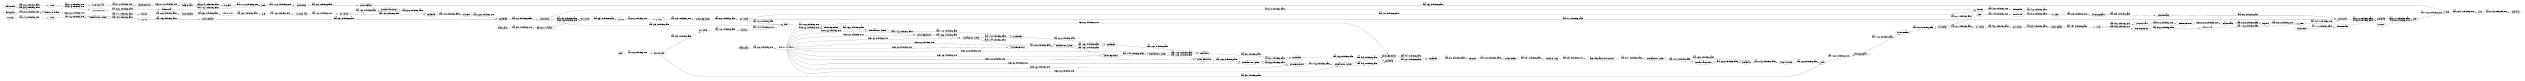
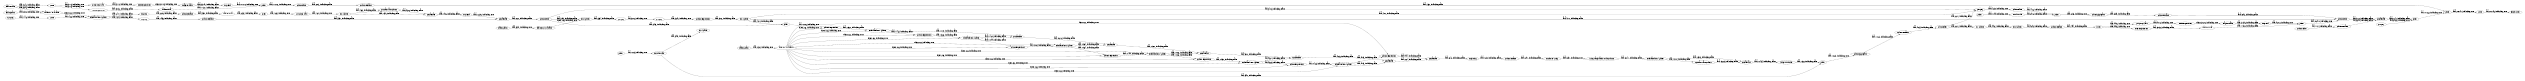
  digraph {
    rankdir=LR
    n1 [label="Column Filter"]
    n2 [label="Column Rename"]
    n3 [label=Concatenate]
    n4 [label="Table Row to Variable"]
    n5 [label="Row Splitter"]
    n6 [label=GroupBy]
    n7 [label="Column Filter"]
    n8 [label=Joiner]
    n9 [label="Column Aggregator"]
    n10 [label=Concatenate]
-   n11 [label=Response]
+   n11 [label=Unpivoting]
    n12 [label="Column Rename"]
    n13 [label=GroupBy]
    n14 [label=Joiner]
    n15 [label="Column Filter"]
    n16 [label="Column Rename"]
    n17 [label="Column Rename"]
    n18 [label="Column Filter"]
    n19 [label="Column Rename"]
    n20 [label="Math Formula"]
    n21 [label=Sorter]
    n22 [label="Group Loop Start"]
    n23 [label="Dose Response _R_"]
    n24 [label="Image To Table"]
    n25 [label="Number To String"]
-   n26 [label="Table Manipulation _Multi Column_"]
+   n26 [label="String Manipulation _Multi Column_"]
    n27 [label="Rule_based Row Splitter"]
    n28 [label="Table Row to Variable"]
    n29 [label="Rule_based Row Splitter"]
    n30 [label=Ungroup]
    n31 [label=Ungroup]
    n32 [label="Group Loop Start"]
    n33 [label="Dose Response _R_"]
    n34 [label="Image To Table"]
    n35 [label="Table Creator"]
    n36 [label="Loop End"]
    n37 [label="Group Loop Start"]
    n38 [label="Row Splitter"]
    n39 [label="Constant Value Column"]
    n40 [label=Concatenate]
    n41 [label=Joiner]
    n42 [label=Concatenate]
    n43 [label="String To Number"]
    n44 [label=Joiner]
-   n45 [label=Pivoting]
    n46 [label=Joiner]
    n47 [label="Column Expressions"]
    n48 [label="Loop End"]
    n49 [label="Math Formula"]
    n50 [label="Loop End"]
    n51 [label=Joiner]
    n52 [label="Column Rename"]
    n53 [label=Concatenate]
    n54 [label="Dose Response _R_"]
    n55 [label="Math Formula"]
    n56 [label=Concatenate]
    n57 [label=Concatenate]
    n58 [label=Concatenate]
    n59 [label=Sorter]
    n60 [label="Column Expressions"]
    n61 [label="Rule_based Row Splitter"]
    n62 [label="Column Expressions"]
    n63 [label=Joiner]
    n64 [label="Row Splitter"]
-   n65 [label="Excel Value"]
+   n65 [label="Excel Writer"]
    n66 [label="Column Expressions"]
    n67 [label=Concatenate]
    n68 [label=GroupBy]
    n69 [label=Sorter]
    n70 [label="Dose Response _R_"]
    n71 [label="Column Filter"]
    n72 [label="Rule_based Row Splitter"]
    n73 [label="Column Expressions"]
    n74 [label=Concatenate]
    n75 [label="Rule_based Row Splitter"]
    n76 [label="Rule_based Row Splitter"]
    n77 [label=Sorter]
    n78 [label=Joiner]
    n79 [label="Round Double"]
    n80 [label="Row Splitter"]
    n81 [label="Column Aggregator"]
    n82 [label="Constant Value Column"]
    n83 [label="Table Double"]
    n84 [label=Sorter]
    n85 [label="Column Rename"]
    n86 [label="Column Filter"]
    n87 [label="Row Splitter"]
    n88 [label="Column Expressions"]
    n89 [label="Rule_based Row Splitter"]
    n90 [label=GroupBy]
    n91 [label="Table Creator"]
    n92 [label="Column Expressions"]
    n93 [label="Row Splitter"]
    n94 [label="Table Row to Variable"]
    n95 [label="Rule_based Row Splitter"]
    n96 [label="Column Expressions"]
    n97 [label="Column Rename"]
    n98 [label="Round Double"]
    n99 [label="Table Creator"]
    n100 [label=Joiner]
    n101 [label=GroupBy]
    n1 -> n2 [label="data: 7127; is_blocking: False"]
    n2 -> n3 [label="data: 6390; is_blocking: False"]
    n3 -> n41 [label="data: 7147; is_blocking: False"]
    n4 -> n5 [label="object: 288; is_blocking: True"]
    n5 -> n6 [label="data: 6554; is_blocking: False"]
    n6 -> n68 [label="data: 5206; is_blocking: True"]
    n7 -> n8 [label="data: 4426; is_blocking: False"]
    n8 -> n9 [label="data: 8153; is_blocking: True"]
    n9 -> n17 [label="data: 6559; is_blocking: False"]
    n10 -> n11 [label="data: 8246; is_blocking: False"]
    n11 -> n12 [label="data: 7850; is_blocking: False"]
    n12 -> n25 [label="data: 6791; is_blocking: False"]
    n13 -> n7 [label="data: 4850; is_blocking: True"]
    n14 -> n15 [label="data: 112161; is_blocking: True"]
    n15 -> n16 [label="data: 8073; is_blocking: False"]
    n16 -> n63 [label="data: 7332; is_blocking: False"]
    n17 -> n18 [label="data: 5093; is_blocking: False"]
    n18 -> n3 [label="data: 3176; is_blocking: False"]
    n19 -> n20 [label="data: 5980; is_blocking: False"]
    n20 -> n21 [label="data: 8537; is_blocking: False"]
    n21 -> n37 [label="data: 7832; is_blocking: True"]
    n22 -> n23 [label="data: 5110; is_blocking: True"]
    n23 -> n24 [label="object: 32125; is_blocking: True"]
    n24 -> n36 [label="data: 33197; is_blocking: False"]
    n25 -> n26 [label="data: 3391; is_blocking: True"]
    n26 -> n27 [label="data: 13241; is_blocking: False"]
    n27 -> n42 [label="data: 12523; is_blocking: False"]
    n27 -> n82 [label="data: 12107; is_blocking: False"]
    n28 -> n29 [label="object: 288; is_blocking: True"]
    n29 -> n30 [label="data: 6477; is_blocking: False"]
    n29 -> n31 [label="data: 7319; is_blocking: False"]
    n30 -> n19 [label="data: 6828; is_blocking: False"]
    n31 -> n52 [label="data: 7955; is_blocking: False"]
    n32 -> n33 [label="data: 9072; is_blocking: True"]
    n33 -> n34 [label="object: 30802; is_blocking: True"]
    n34 -> n50 [label="data: 31896; is_blocking: False"]
    n35 -> n28 [label="data: 2502; is_blocking: True"]
    n36 -> n14 [label="data: 101272; is_blocking: True"]
    n37 -> n38 [label="data: 7621; is_blocking: True"]
    n38 -> n39 [label="data: 7563; is_blocking: False"]
    n38 -> n40 [label="data: 7591; is_blocking: False"]
    n39 -> n40 [label="data: 9308; is_blocking: False"]
    n40 -> n48 [label="data: 7906; is_blocking: False"]
    n41 -> n63 [label="data: 101262; is_blocking: True"]
    n42 -> n43 [label="data: 12454; is_blocking: False"]
    n43 -> n44 [label="data: 7852; is_blocking: False"]
    n44 -> n81 [label="data: 10673; is_blocking: True"]
-   n45 -> n46 [label="data: 10479; is_blocking: True"]
    n46 -> n47 [label="data: 12008; is_blocking: True"]
    n47 -> n76 [label="data: 12560; is_blocking: False"]
    n48 -> n53 [label="data: 18305; is_blocking: True"]
    n49 -> n14 [label="data: 17327; is_blocking: False"]
    n50 -> n51 [label="data: 98012; is_blocking: True"]
    n51 -> n18 [label="data: 108910; is_blocking: True"]
    n52 -> n53 [label="data: 5981; is_blocking: False"]
    n53 -> n71 [label="data: 8782; is_blocking: False"]
    n54 -> n55 [label="data: 15058; is_blocking: False"]
    n55 -> n51 [label="data: 17338; is_blocking: False"]
    n56 -> n57 [label="data: 10818; is_blocking: False"]
    n57 -> n58 [label="data: 10302; is_blocking: False"]
    n58 -> n74 [label="data: 9800; is_blocking: False"]
    n59 -> n29 [label="data: 7466; is_blocking: True"]
    n60 -> n61 [label="data: 12582; is_blocking: False"]
    n61 -> n56 [label="data: 11482; is_blocking: False"]
    n61 -> n62 [label="data: 11099; is_blocking: False"]
    n62 -> n95 [label="data: 12002; is_blocking: False"]
    n63 -> n77 [label="data: 202197; is_blocking: True"]
    n64 -> n13 [label="data: 4272; is_blocking: False"]
    n64 -> n18 [label="data: 4272; is_blocking: False"]
    n64 -> n46 [label="data: 4272; is_blocking: False"]
    n66 -> n64 [label="data: 5061; is_blocking: False"]
    n67 -> n10 [label="data: 8764; is_blocking: False"]
    n68 -> n66 [label="data: 3891; is_blocking: True"]
    n69 -> n22 [label="data: 5773; is_blocking: True"]
    n69 -> n70 [label="data: 5773; is_blocking: True"]
    n70 -> n49 [label="data: 15058; is_blocking: False"]
    n71 -> n5 [label="data: 5403; is_blocking: False"]
    n71 -> n13 [label="data: 5403; is_blocking: False"]
    n71 -> n46 [label="data: 5403; is_blocking: False"]
    n72 -> n58 [label="data: 10082; is_blocking: False"]
    n72 -> n73 [label="data: 10082; is_blocking: False"]
    n73 -> n75 [label="data: 10980; is_blocking: False"]
    n74 -> n67 [label="data: 9283; is_blocking: False"]
    n75 -> n74 [label="data: 9567; is_blocking: False"]
    n75 -> n88 [label="data: 9565; is_blocking: False"]
    n76 -> n56 [label="data: 11100; is_blocking: False"]
    n76 -> n60 [label="data: 11482; is_blocking: False"]
    n77 -> n65 [label="data: 202198; is_blocking: True"]
    n78 -> n79 [label="data: 7225; is_blocking: True"]
    n79 -> n44 [label="data: 6992; is_blocking: False"]
    n79 -> n80 [label="data: 6992; is_blocking: False"]
-   n80 -> n45 [label="data: 7130; is_blocking: False"]
    n81 -> n85 [label="data: 11163; is_blocking: False"]
    n82 -> n42 [label="data: 13685; is_blocking: False"]
    n83 -> n28 [label="data: 5846; is_blocking: False"]
    n83 -> n69 [label="data: 5846; is_blocking: False"]
    n84 -> n32 [label="data: 9903; is_blocking: True"]
    n84 -> n54 [label="data: 9903; is_blocking: True"]
    n85 -> n86 [label="data: 9269; is_blocking: False"]
    n86 -> n13 [label="data: 8811; is_blocking: False"]
    n86 -> n87 [label="data: 8811; is_blocking: False"]
    n87 -> n93 [label="data: 9967; is_blocking: False"]
    n88 -> n89 [label="data: 10463; is_blocking: False"]
    n89 -> n67 [label="data: 9046; is_blocking: False"]
    n89 -> n92 [label="data: 9046; is_blocking: False"]
    n90 -> n59 [label="data: 7448; is_blocking: True"]
    n91 -> n4 [label="data: 3391; is_blocking: True"]
    n92 -> n10 [label="data: 9944; is_blocking: False"]
    n93 -> n97 [label="data: 9892; is_blocking: False"]
    n94 -> n47 [label="object: 288; is_blocking: True"]
    n94 -> n60 [label="object: 288; is_blocking: True"]
    n94 -> n61 [label="object: 288; is_blocking: True"]
    n94 -> n62 [label="object: 288; is_blocking: True"]
    n94 -> n72 [label="object: 288; is_blocking: True"]
    n94 -> n73 [label="object: 288; is_blocking: True"]
    n94 -> n75 [label="object: 288; is_blocking: True"]
    n94 -> n76 [label="object: 288; is_blocking: True"]
    n94 -> n88 [label="object: 288; is_blocking: True"]
    n94 -> n89 [label="object: 288; is_blocking: True"]
    n94 -> n92 [label="object: 288; is_blocking: True"]
    n94 -> n95 [label="object: 288; is_blocking: True"]
    n94 -> n96 [label="object: 288; is_blocking: True"]
    n95 -> n57 [label="data: 10584; is_blocking: False"]
    n95 -> n96 [label="data: 10584; is_blocking: False"]
    n96 -> n72 [label="data: 11499; is_blocking: False"]
    n97 -> n84 [label="data: 7994; is_blocking: False"]
    n98 -> n8 [label="data: 6976; is_blocking: False"]
    n99 -> n94 [label="data: 2502; is_blocking: True"]
    n100 -> n98 [label="data: 7199; is_blocking: True"]
    n101 -> n41 [label="data: 3936; is_blocking: True"]
  }
